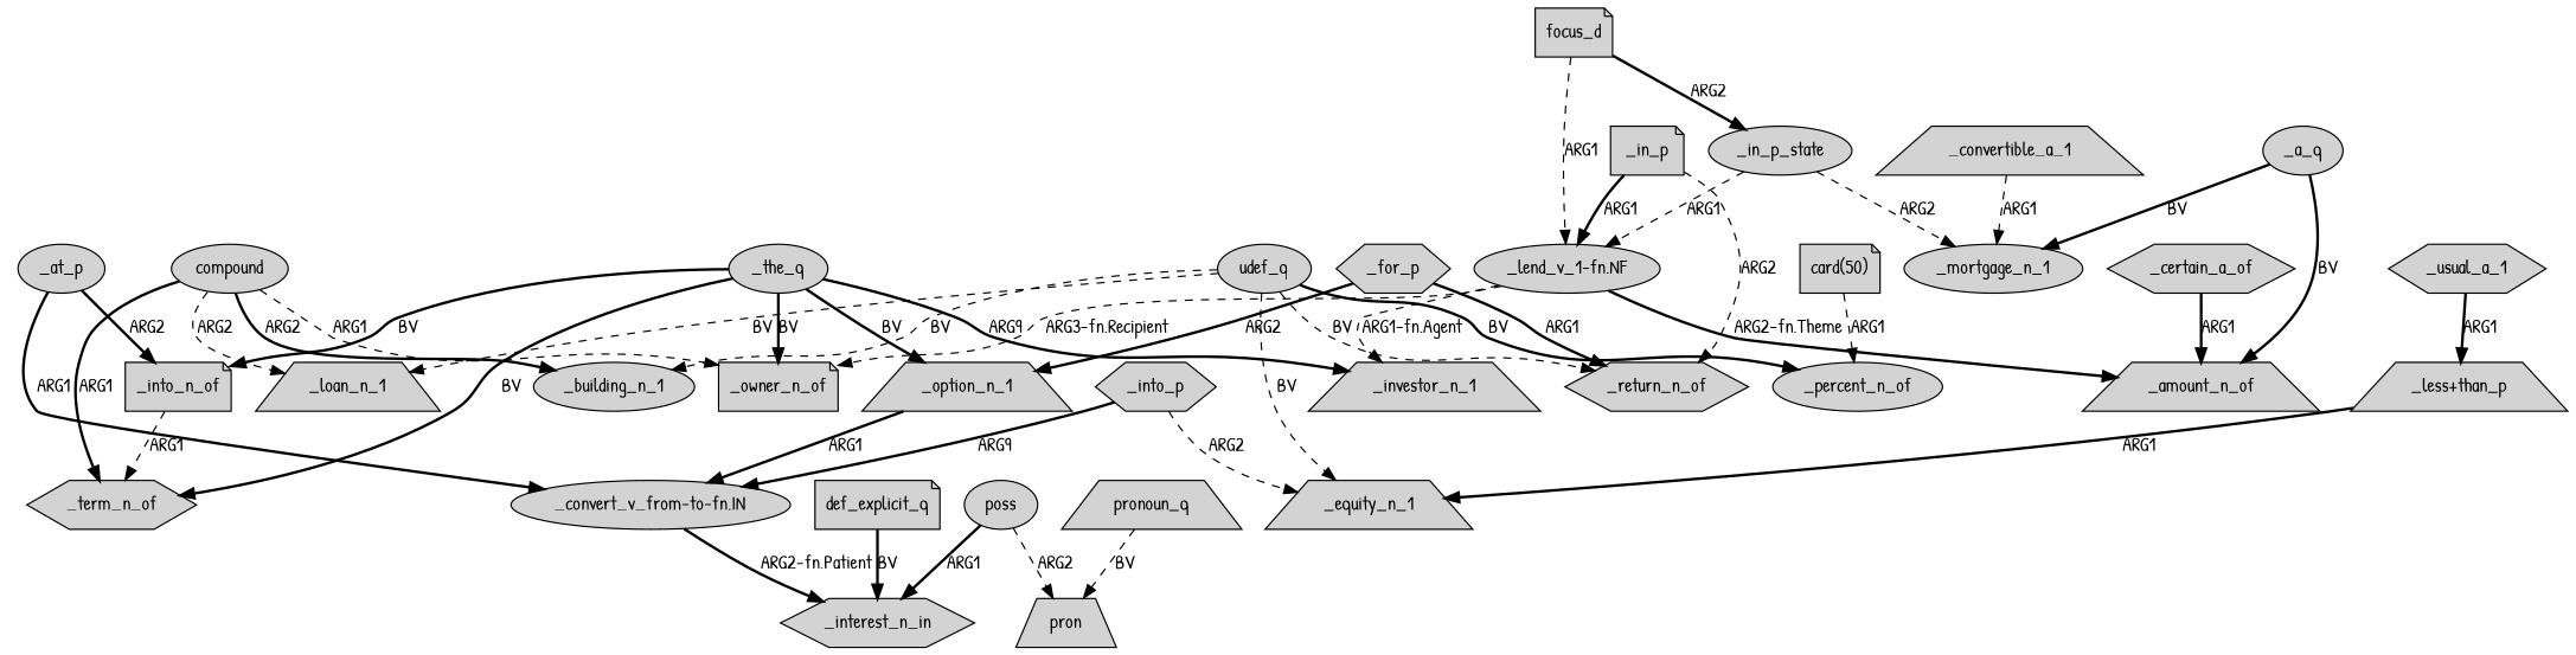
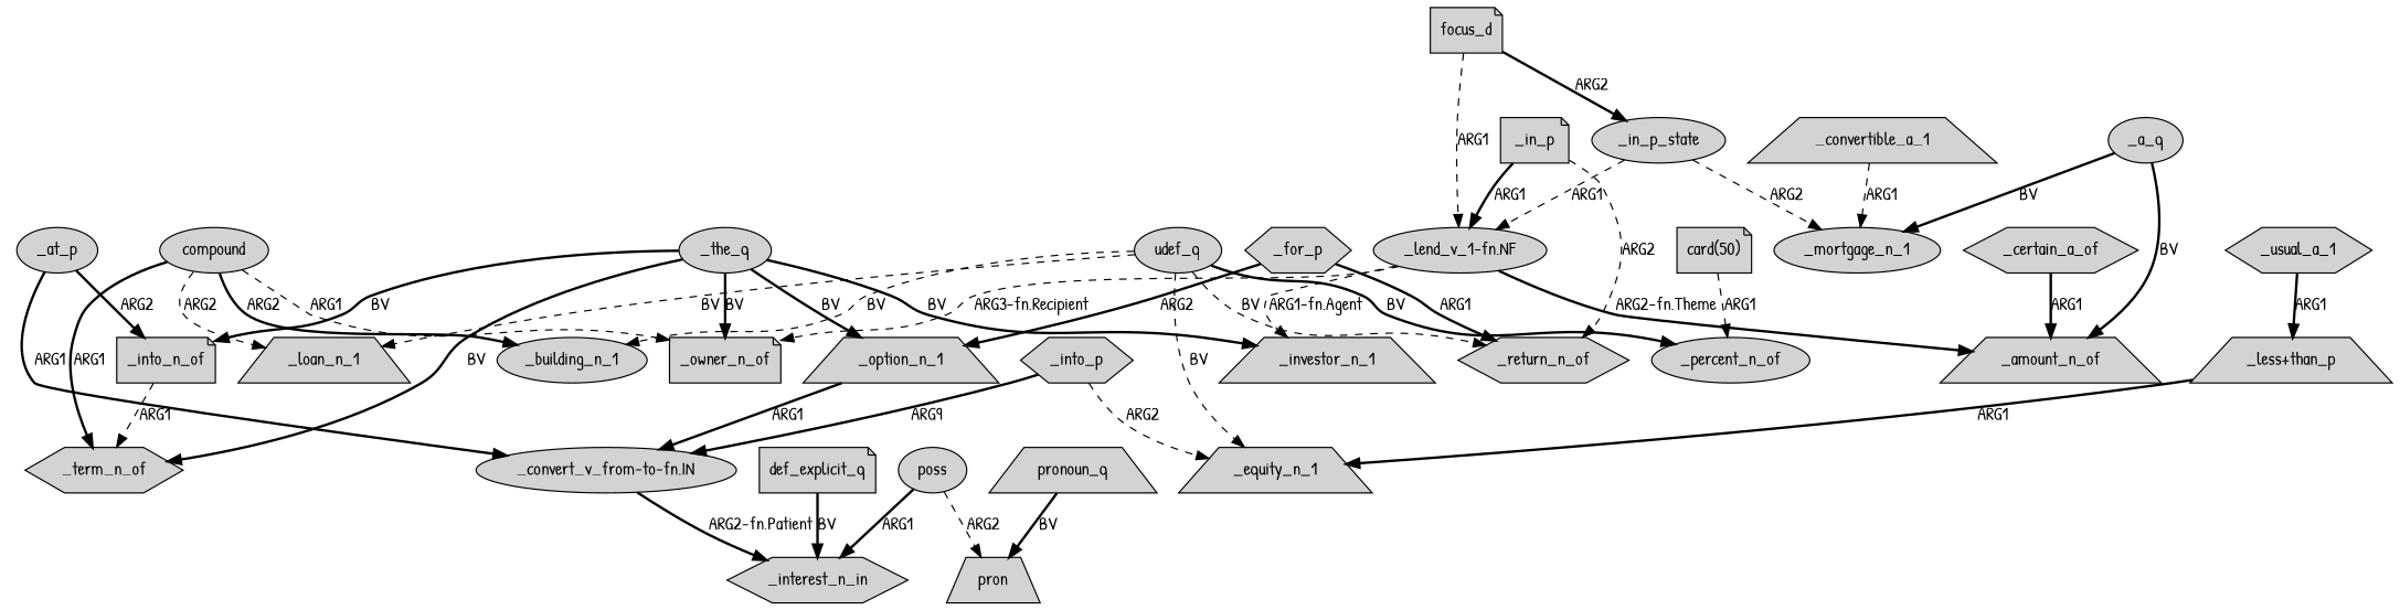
  digraph {
    fontname="Patrick Hand"
    node [fontname="Patrick Hand" shape=ellipse style=filled]
    edge [fontname="Patrick Hand" style=bold]
    _term_n_of [shape=hexagon]
    compound
    _building_n_1
    _owner_n_of [shape=note]
    _loan_n_1 [shape=trapezium]
    _interest_n_in [shape=hexagon]
    "_convert_v_from-to-fn.IN"
    _option_n_1 [shape=trapezium]
    _convertible_a_1 [shape=trapezium]
    _mortgage_n_1
    n11 [label=_into_n_of shape=note]
    _for_p [shape=hexagon]
    _return_n_of [shape=hexagon]
    _in_p_state
    "_lend_v_1-fn.NF"
    _investor_n_1 [shape=trapezium]
    _amount_n_of [shape=trapezium]
    udef_q
    _equity_n_1 [shape=trapezium]
    _percent_n_of
    poss
    pron [shape=trapezium]
    _the_q
    def_explicit_q [shape=note]
    "_less+than_p" [shape=trapezium]
    _at_p
    _certain_a_of [shape=hexagon]
    focus_d [shape=note]
    _into_p [shape=hexagon]
    _usual_a_1 [shape=hexagon]
    _in_p [shape=note]
    pronoun_q [shape=trapezium]
    "card(50)" [shape=note]
    _a_q
    compound -> _term_n_of [label=ARG1]
    compound -> _building_n_1 [label=ARG2]
    compound -> _owner_n_of [label=ARG1 style=dashed]
    compound -> _loan_n_1 [label=ARG2 style=dashed]
    "_convert_v_from-to-fn.IN" -> _interest_n_in [label="ARG2-fn.Patient"]
    _option_n_1 -> "_convert_v_from-to-fn.IN" [label=ARG1]
    _convertible_a_1 -> _mortgage_n_1 [label=ARG1 style=dashed]
    n11 -> _term_n_of [label=ARG1 style=dashed]
    _for_p -> _option_n_1 [label=ARG2]
    _for_p -> _return_n_of [label=ARG1]
    _in_p_state -> _mortgage_n_1 [label=ARG2 style=dashed]
    _in_p_state -> "_lend_v_1-fn.NF" [label=ARG1 style=dashed]
    "_lend_v_1-fn.NF" -> _owner_n_of [label="ARG3-fn.Recipient" style=dashed]
    "_lend_v_1-fn.NF" -> _investor_n_1 [label="ARG1-fn.Agent" style=dashed]
    "_lend_v_1-fn.NF" -> _amount_n_of [label="ARG2-fn.Theme"]
    udef_q -> _building_n_1 [label=BV style=dashed]
    udef_q -> _loan_n_1 [label=BV style=dashed]
    udef_q -> _return_n_of [label=BV style=dashed]
    udef_q -> _equity_n_1 [label=BV style=dashed]
    udef_q -> _percent_n_of [label=BV]
    poss -> _interest_n_in [label=ARG1]
    poss -> pron [label=ARG2 style=dashed]
    _the_q -> _term_n_of [label=BV]
    _the_q -> _owner_n_of [label=BV]
    _the_q -> _option_n_1 [label=BV]
    _the_q -> n11 [label=BV]
-   _the_q -> _investor_n_1 [label=ARG9]
+   _the_q -> _investor_n_1 [label=BV]
    def_explicit_q -> _interest_n_in [label=BV]
    "_less+than_p" -> _equity_n_1 [label=ARG1]
    _at_p -> "_convert_v_from-to-fn.IN" [label=ARG1]
    _at_p -> n11 [label=ARG2]
    _certain_a_of -> _amount_n_of [label=ARG1]
    focus_d -> _in_p_state [label=ARG2]
    focus_d -> "_lend_v_1-fn.NF" [label=ARG1 style=dashed]
    _into_p -> "_convert_v_from-to-fn.IN" [label=ARG9]
    _into_p -> _equity_n_1 [label=ARG2 style=dashed]
    _usual_a_1 -> "_less+than_p" [label=ARG1]
    _in_p -> _return_n_of [label=ARG2 style=dashed]
    _in_p -> "_lend_v_1-fn.NF" [label=ARG1]
-   pronoun_q -> pron [label=BV style=dashed]
+   pronoun_q -> pron [label=BV]
    "card(50)" -> _percent_n_of [label=ARG1 style=dashed]
    _a_q -> _mortgage_n_1 [label=BV]
    _a_q -> _amount_n_of [label=BV]
  }
